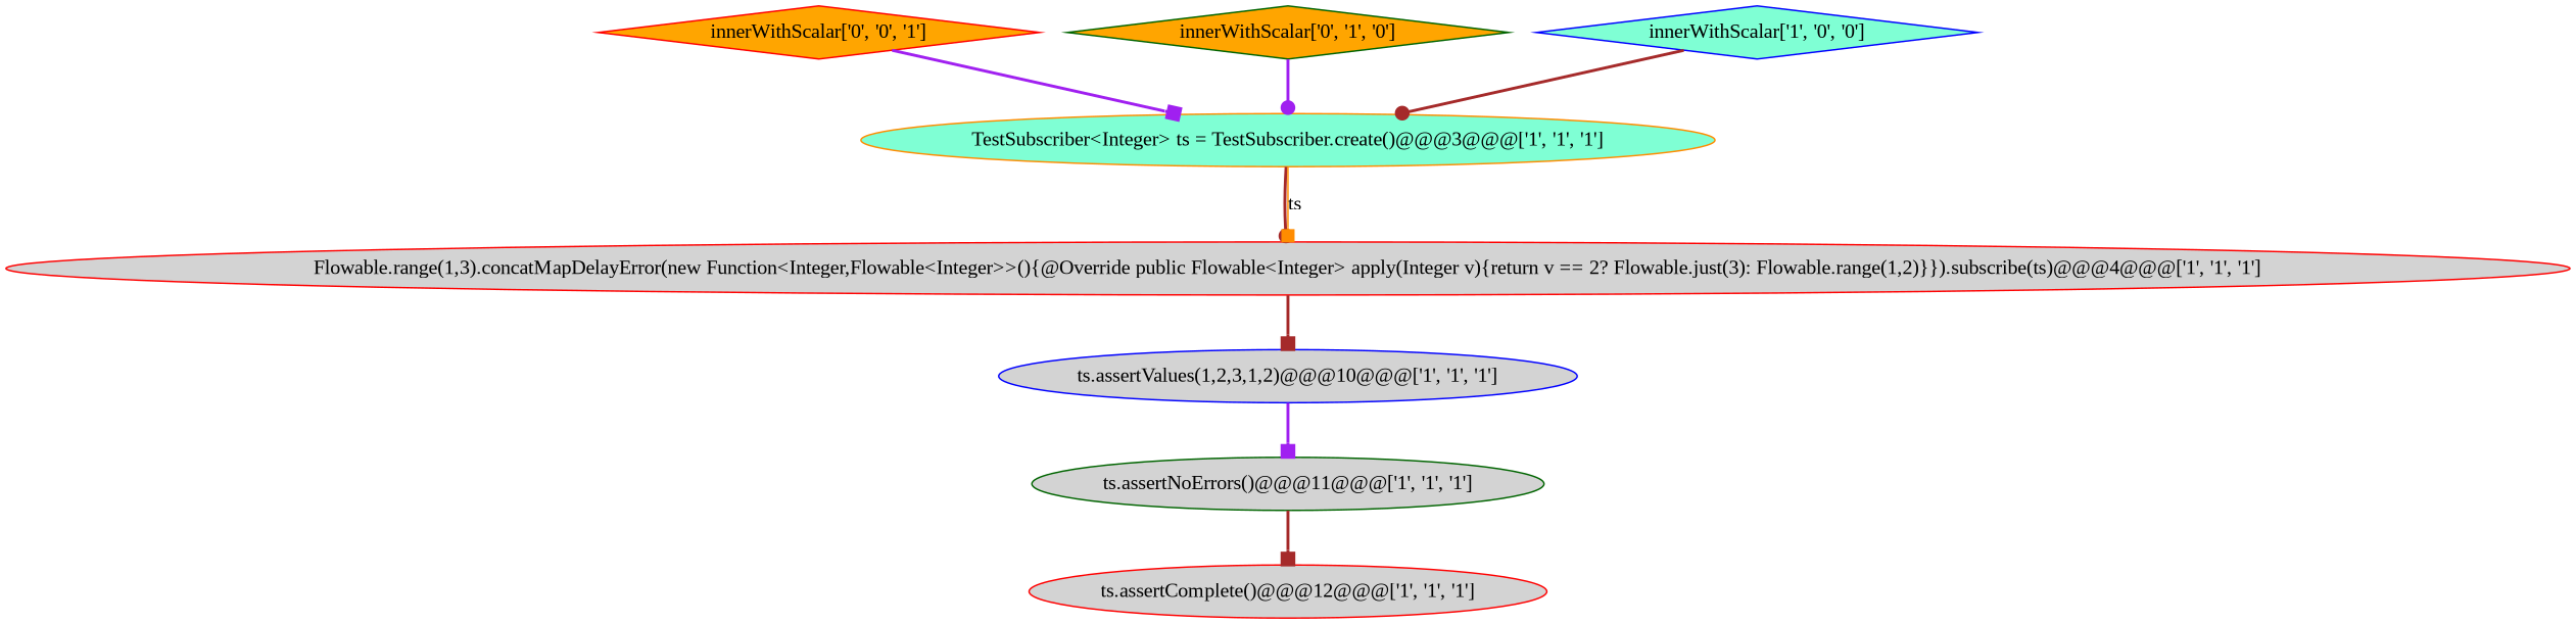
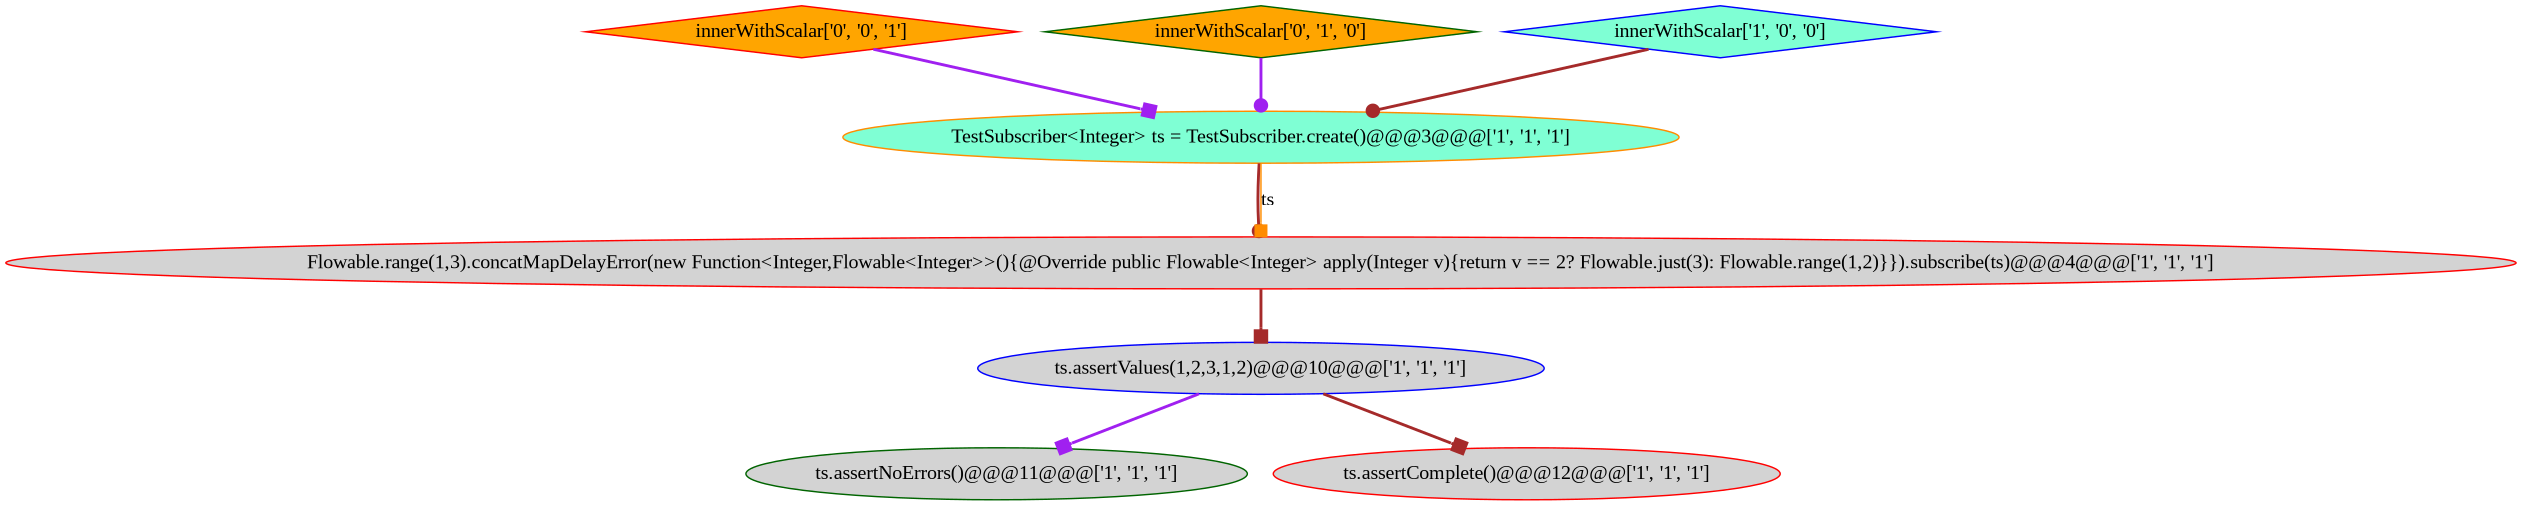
  digraph {
    fontname="Liberation Serif"
    node [color=red fillcolor=lightgrey fontname="Liberation Serif" shape=ellipse style=filled]
    edge [arrowhead=box color=brown fontname="Liberation Serif" style=bold]
    n1 [fillcolor=orange label="innerWithScalar['0', '0', '1']" shape=diamond]
    n2 [color=darkorange fillcolor=aquamarine label="TestSubscriber<Integer> ts = TestSubscriber.create()@@@3@@@['1', '1', '1']"]
    n3 [label="Flowable.range(1,3).concatMapDelayError(new Function<Integer,Flowable<Integer>>(){@Override public Flowable<Integer> apply(Integer v){return v == 2? Flowable.just(3): Flowable.range(1,2)}}).subscribe(ts)@@@4@@@['1', '1', '1']"]
    n4 [color=blue label="ts.assertValues(1,2,3,1,2)@@@10@@@['1', '1', '1']"]
    n5 [color=darkgreen label="ts.assertNoErrors()@@@11@@@['1', '1', '1']"]
    n6 [color=darkgreen fillcolor=orange label="innerWithScalar['0', '1', '0']" shape=diamond]
    n7 [label="ts.assertComplete()@@@12@@@['1', '1', '1']"]
    n8 [color=blue fillcolor=aquamarine label="innerWithScalar['1', '0', '0']" shape=diamond]
    n1 -> n2 [color=purple]
    n2 -> n3 [arrowhead=dot]
    n2 -> n3 [color=darkorange label=ts style=solid]
    n3 -> n4
    n4 -> n5 [color=purple]
-   n5 -> n7
+   n4 -> n7
    n6 -> n2 [arrowhead=dot color=purple]
    n8 -> n2 [arrowhead=dot]
  }
